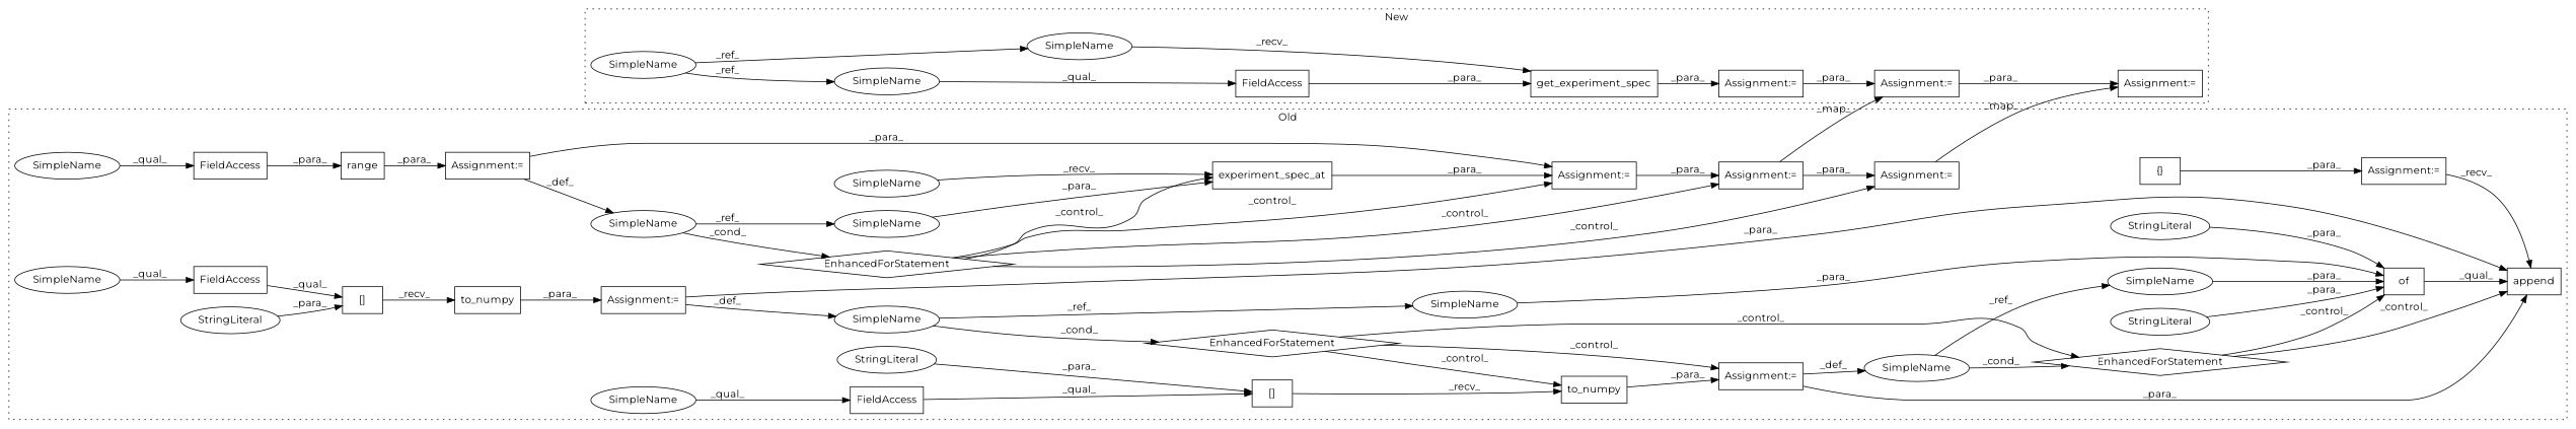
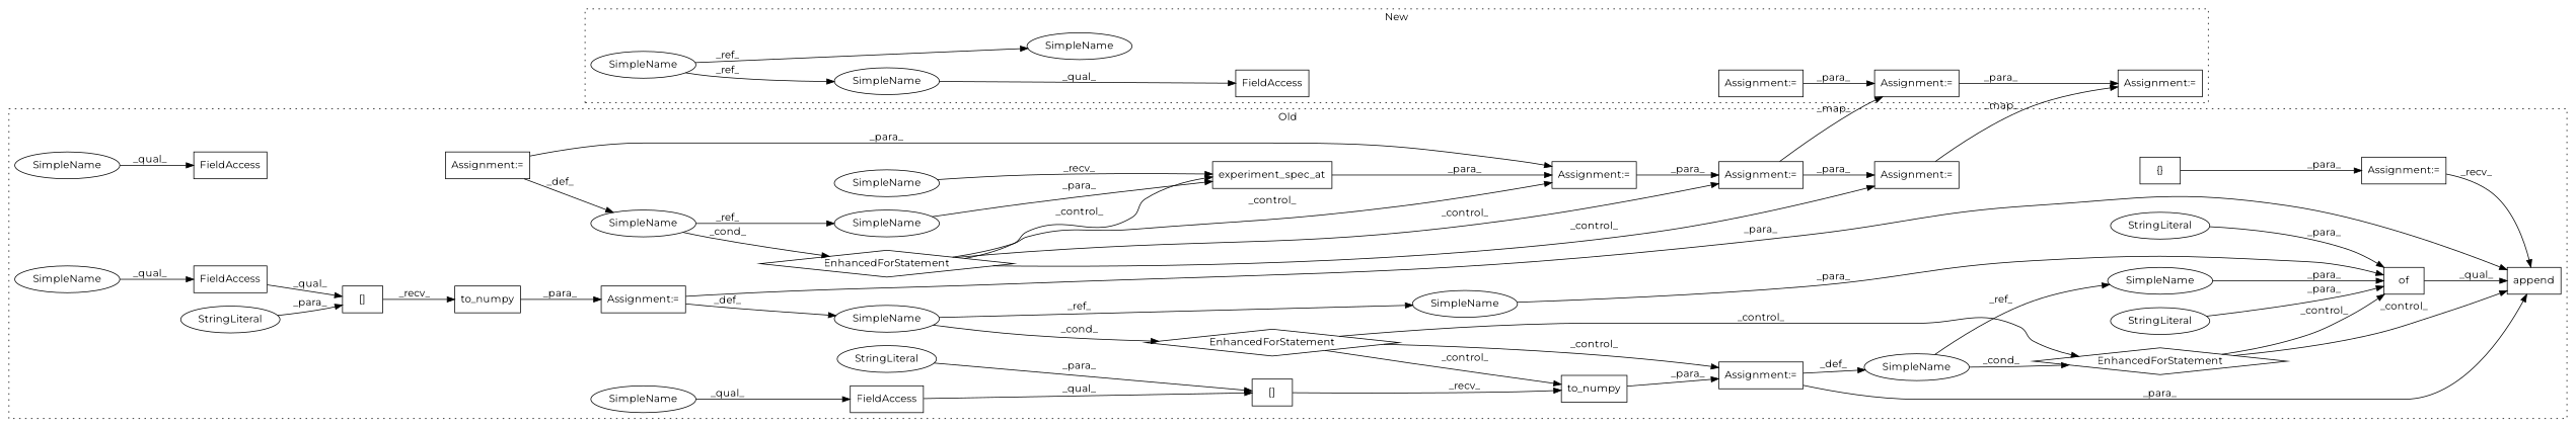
  digraph {
    fontname=Montserrat
    rankdir=LR
    node [a=42 fontname=Montserrat l=1 s="20694,20783" shape=box]
    edge [fontname=Montserrat]
    n1 [a=70 l="53,2" label=EnhancedForStatement shape=diamond]
    n2 [l=2 label=SimpleName s=20751 shape=ellipse]
    n3 [a=32 l="19,1" label=experiment_spec_at s="20806,20827"]
    n4 [a=22 l=14 label=FieldAccess s=19771]
    n5 [a=2 l="15,1" label="[]" s="19771,19790"]
    n6 [a=32 l=10 label=to_numpy s=19792]
    n7 [a=70 l="53,2" label=EnhancedForStatement s="19709,19802" shape=diamond]
-   n8 [a=32 l="6,1" label=range s="20756,20782"]
    n9 [l=2 label=SimpleName s=19766 shape=ellipse]
    n10 [a=32 l="3,1" label=of s="19949,19971"]
    n11 [a=22 l=20 label=FieldAccess s=20762]
    n12 [a=45 l=4 label=StringLiteral s=19964 shape=ellipse]
    n13 [a=7 label="Assignment:=" s=20797]
    n14 [a=45 l=4 label=StringLiteral s=19786 shape=ellipse]
    n15 [a=7 l="53,2" label="Assignment:="]
    n16 [a=7 l="53,2" label="Assignment:=" s="19709,19802"]
    n17 [a=32 l="7,1" label=append s="19938,19972"]
    n18 [a=4 l=2 label="{}" s=19701]
    n19 [a=7 label="Assignment:=" s=19679]
    n20 [a=7 label="Assignment:=" s=21466]
    n21 [a=7 label="Assignment:=" s=21046]
    n22 [a=70 l="57,2" label=EnhancedForStatement s="19812,19913" shape=diamond]
    n23 [a=32 l=10 label=to_numpy s=19903]
    n24 [a=2 l="15,1" label="[]" s="19880,19901"]
    n25 [a=22 l=14 label=FieldAccess s=19880]
    n26 [l=4 label=SimpleName s=19873 shape=ellipse]
    n27 [a=45 l=6 label=StringLiteral s=19895 shape=ellipse]
    n28 [a=45 l=6 label=StringLiteral s=19952 shape=ellipse]
    n29 [a=7 l="57,2" label="Assignment:=" s="19812,19913"]
    n30 [l=2 label=SimpleName s=20825 shape=ellipse]
    n31 [l=7 label=SimpleName s=19771 shape=ellipse]
    n32 [l=7 label=SimpleName s=20762 shape=ellipse]
    n33 [l=7 label=SimpleName s=19880 shape=ellipse]
    n34 [l=7 label=SimpleName s=20798 shape=ellipse]
    n35 [l=4 label=SimpleName s=19959 shape=ellipse]
    n36 [l=2 label=SimpleName s=19969 shape=ellipse]
-   n37 [a=32 l="20,1" label=get_experiment_spec s="19438,19489"]
    n38 [l=7 label=SimpleName s=18321 shape=ellipse]
    n39 [a=7 label="Assignment:=" s=19429]
    n40 [a=7 label="Assignment:=" s=20100]
    n41 [a=22 l=31 label=FieldAccess s=19458]
    n42 [a=7 label="Assignment:=" s=19696]
    n43 [l=7 label=SimpleName s=19458 shape=ellipse]
    n44 [l=7 label=SimpleName s=19430 shape=ellipse]
    subgraph cluster_1 {
      label=Old
      style=dotted
      n1
      n2
      n3
      n4
      n5
      n6
      n7
-     n8
      n9
      n10
      n11
      n12
      n13
      n14
      n15
      n16
      n17
      n18
      n19
      n20
      n21
      n22
      n23
      n24
      n25
      n26
      n27
      n28
      n29
      n30
      n31
      n32
      n33
      n34
      n35
      n36
    }
    subgraph cluster_2 {
      label=New
      style=dotted
-     n37
      n38
      n39
      n40
      n41
      n42
      n43
      n44
    }
    n1 -> n3 [label=_control_]
    n1 -> n13 [label=_control_]
    n1 -> n20 [label=_control_]
    n1 -> n21 [label=_control_]
    n2 -> n1 [label=_cond_]
    n2 -> n30 [label=_ref_]
    n3 -> n13 [label=_para_]
    n4 -> n5 [label=_qual_]
    n5 -> n6 [label=_recv_]
    n6 -> n16 [label=_para_]
    n7 -> n22 [label=_control_]
    n7 -> n23 [label=_control_]
    n7 -> n29 [label=_control_]
-   n8 -> n15 [label=_para_]
    n9 -> n7 [label=_cond_]
    n9 -> n36 [label=_ref_]
    n10 -> n17 [label=_qual_]
-   n11 -> n8 [label=_para_]
    n12 -> n10 [label=_para_]
    n13 -> n21 [label=_para_]
    n14 -> n5 [label=_para_]
    n15 -> n2 [label=_def_]
    n15 -> n13 [label=_para_]
    n16 -> n9 [label=_def_]
    n16 -> n17 [label=_para_]
    n18 -> n19 [label=_para_]
    n19 -> n17 [label=_recv_]
    n20 -> n40 [label=_map_]
    n21 -> n20 [label=_para_]
    n21 -> n42 [label=_map_]
    n22 -> n10 [label=_control_]
    n22 -> n17 [label=_control_]
    n23 -> n29 [label=_para_]
    n24 -> n23 [label=_recv_]
    n25 -> n24 [label=_qual_]
    n26 -> n22 [label=_cond_]
    n26 -> n35 [label=_ref_]
    n27 -> n24 [label=_para_]
    n28 -> n10 [label=_para_]
    n29 -> n17 [label=_para_]
    n29 -> n26 [label=_def_]
    n30 -> n3 [label=_para_]
    n31 -> n4 [label=_qual_]
    n32 -> n11 [label=_qual_]
    n33 -> n25 [label=_qual_]
    n34 -> n3 [label=_recv_]
    n35 -> n10 [label=_para_]
    n36 -> n10 [label=_para_]
-   n37 -> n39 [label=_para_]
    n38 -> n43 [label=_ref_]
    n38 -> n44 [label=_ref_]
    n39 -> n42 [label=_para_]
-   n41 -> n37 [label=_para_]
    n42 -> n40 [label=_para_]
    n43 -> n41 [label=_qual_]
-   n44 -> n37 [label=_recv_]
  }
